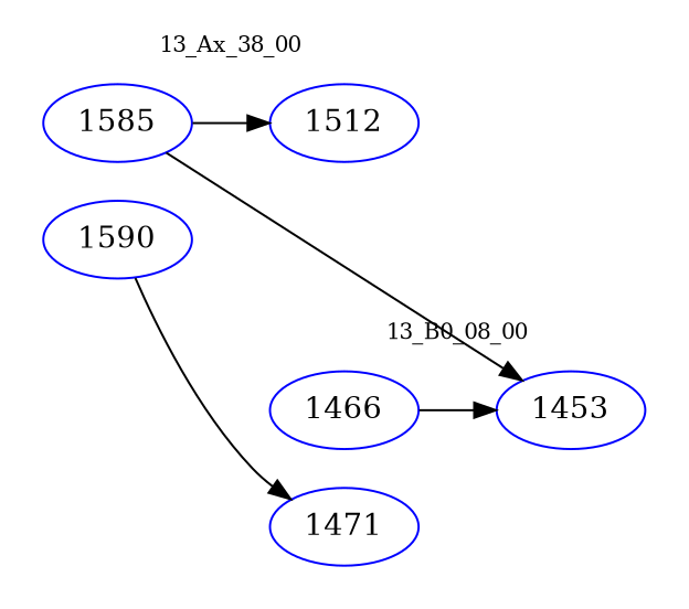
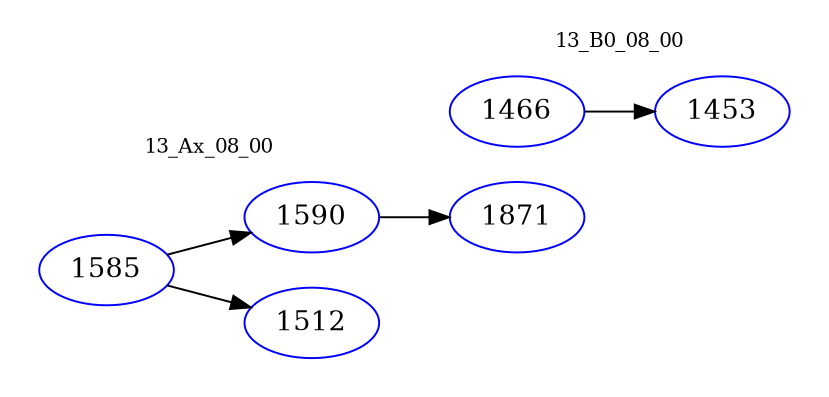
  digraph {
    rankdir=LR
    node [color=blue]
    edge [color=black]
    n1 [label=1585]
    n2 [label=1512]
    n3 [label=1590]
    n4 [label=1466]
    n5 [label=1453]
-   n6 [label=1471]
+   n6 [label=1871]
    subgraph cluster_1 {
      color=white
      fontsize=10
-     label="13_Ax_38_00"
+     label="13_Ax_08_00"
      n1
      n2
      n3
    }
    subgraph cluster_2 {
      color=white
      fontsize=10
      label="13_B0_08_00"
      n4
      n5
      n6
    }
    n1 -> n2
-   n1 -> n5
+   n1 -> n3
    n3 -> n6
    n4 -> n5
  }
